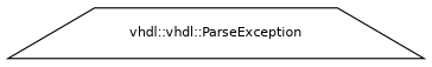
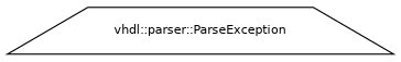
  digraph {
    rankdir=LR
-   n1 [color=black fillcolor=white fontname=Helvetica fontsize=10 height=0.2 label="vhdl::vhdl::ParseException" shape=trapezium style=filled width=0.4]
+   n1 [color=black fillcolor=white fontname=Helvetica fontsize=10 height=0.2 label="vhdl::parser::ParseException" shape=trapezium style=filled width=0.4]
  }
